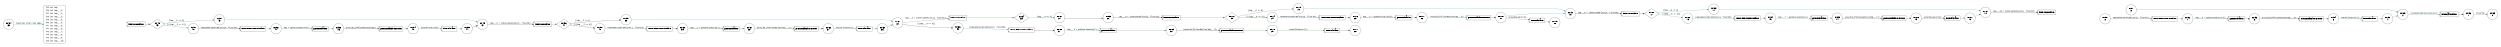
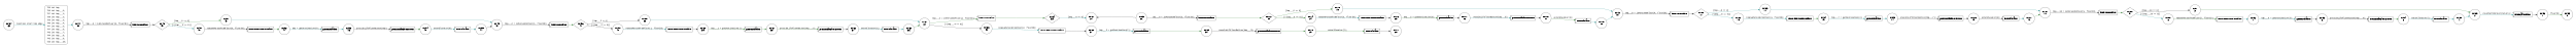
  digraph {
    rankdir=LR
    node [shape=circle]
    edge [color=teal fontname="Courier New"]
    n1 [label="N734\n63"]
    n2 [fillcolor=white fontname="Courier New" label=<<table border="0" cellborder="0" cellpadding="3" bgcolor="white"><tr><td align="right">735</td><td align="left">int tmp;</td></tr><tr><td align="right">736</td><td align="left">int tmp___0;</td></tr><tr><td align="right">737</td><td align="left">int tmp___1;</td></tr><tr><td align="right">738</td><td align="left">int tmp___2;</td></tr><tr><td align="right">739</td><td align="left">int tmp___3;</td></tr><tr><td align="right">740</td><td align="left">int tmp___4;</td></tr><tr><td align="right">741</td><td align="left">int tmp___5;</td></tr><tr><td align="right">742</td><td align="left">int tmp___6;</td></tr><tr><td align="right">743</td><td align="left">int tmp___7;</td></tr><tr><td align="right">744</td><td align="left">int tmp___8;</td></tr><tr><td align="right">745</td><td align="left">int tmp___9;</td></tr><tr><td align="right">746</td><td align="left">int tmp___10;</td></tr></table>> penwidth=1 shape=Mrecord style="filled,bold"]
+   n3 [label="N747\n50"]
    n4 [label=isPersonOnFloor shape=component]
    n5 [label="N748\n49" shape=diamond]
    n6 [label="N751\n43"]
    n7 [label="N750\n48"]
    n8 [label="N749\n42"]
    n9 [label=removePersonFromFloor shape=component]
    n10 [label=isPersonOnFloor shape=component]
    n11 [label="N752\n47"]
    n12 [label=getDestination shape=component]
    n13 [label="N753\n46"]
    n14 [label=pressInLiftFloorButton shape=component]
    n15 [label="N754\n45"]
    n16 [label=enterElevator shape=component]
    n17 [label="N755\n44"]
    n18 [label="N756\n41" shape=diamond]
    n19 [label="N759\n35"]
    n20 [label="N758\n40"]
    n21 [label="N757\n34"]
    n22 [label=removePersonFromFloor shape=component]
    n23 [label=isPersonOnFloor shape=component]
    n24 [label="N766\n32"]
    n25 [label="N760\n39"]
    n26 [label=getDestination shape=component]
    n27 [label="N761\n38"]
    n28 [label=pressInLiftFloorButton shape=component]
    n29 [label="N762\n37"]
    n30 [label=enterElevator shape=component]
    n31 [label="N763\n36"]
    n32 [label="N764\n33" shape=diamond]
    n33 [label="N767\n27"]
    n34 [label="N765\n26"]
    n35 [label=removePersonFromFloor shape=component]
    n36 [label=isPersonOnFloor shape=component]
    n37 [label="N768\n31"]
    n38 [label=getDestination shape=component]
    n39 [label="N769\n30"]
    n40 [label=pressInLiftFloorButton shape=component]
    n41 [label="N770\n29"]
    n42 [label=enterElevator shape=component]
    n43 [label="N771\n28"]
    n44 [label="N772\n25" shape=diamond]
    n45 [label="N775\n19"]
    n46 [label="N774\n24"]
    n47 [label="N773\n18"]
    n48 [label=removePersonFromFloor shape=component]
    n49 [label=isPersonOnFloor shape=component]
    n50 [label="N776\n23"]
    n51 [label=getDestination shape=component]
    n52 [label="N777\n22"]
    n53 [label=pressInLiftFloorButton shape=component]
    n54 [label="N778\n21"]
    n55 [label=enterElevator shape=component]
    n56 [label="N779\n20"]
    n57 [label="N780\n17" shape=diamond]
    n58 [label="N783\n11"]
    n59 [label="N782\n16"]
    n60 [label="N781\n10"]
    n61 [label=removePersonFromFloor shape=component]
    n62 [label=isPersonOnFloor shape=component]
    n63 [label="N784\n15"]
    n64 [label=getDestination shape=component]
    n65 [label="N785\n14"]
    n66 [label=pressInLiftFloorButton shape=component]
    n67 [label="N786\n13"]
    n68 [label=enterElevator shape=component]
    n69 [label="N787\n12"]
+   n70 [label="N788\n9" shape=diamond]
    n71 [label="N791\n3"]
    n72 [label="N790\n8"]
    n73 [label="N789\n2"]
    n74 [label=removePersonFromFloor shape=component]
    n75 [label=resetCallOnFloor shape=component]
    n76 [label="N792\n7"]
    n77 [label=getDestination shape=component]
    n78 [label="N793\n6"]
    n79 [label=pressInLiftFloorButton shape=component]
    n80 [label="N794\n5"]
    n81 [label=enterElevator shape=component]
    n82 [label="N795\n4"]
    n83 [label="N796\n1"]
    n84 [label="N733\n0"]
    n1 -> n2 [label="Function start tmp edge"]
+   n2 -> n3 [fontname=""]
+   n3 -> n4 [color=black label="tmp___0 = isPersonOnFloor(0, floorID);"]
    n4 -> n5 [color=black]
    n5 -> n6 [color=darkgreen label="[tmp___0 == 0]"]
    n5 -> n7 [label="[!(tmp___0 == 0)]"]
    n6 -> n8
    n7 -> n9 [color=black label="removePersonFromFloor(0, floorID);"]
    n8 -> n10 [color=black label="tmp___2 = isPersonOnFloor(1, floorID);"]
    n9 -> n11 [color=darkgreen]
    n10 -> n18 [color=darkgreen]
    n11 -> n12 [label="tmp = getDestination(0);"]
    n12 -> n13
    n13 -> n14 [color=black label="pressInLiftFloorButton(tmp);"]
    n14 -> n15 [color=darkgreen]
    n15 -> n16 [label="enterElevator(0);"]
    n16 -> n17
    n17 -> n8 [color=black]
    n18 -> n19 [color=black label="[tmp___2 == 0]"]
    n18 -> n20 [color=black label="[!(tmp___2 == 0)]"]
    n19 -> n21
    n20 -> n22 [label="removePersonFromFloor(1, floorID);"]
    n21 -> n23 [color=darkgreen label="tmp___4 = isPersonOnFloor(2, floorID);"]
    n21 -> n24 [color=black label="[!(tmp___4 == 0)]"]
    n22 -> n25 [color=black]
    n23 -> n32 [color=darkgreen]
    n24 -> n35 [label="removePersonFromFloor(2, floorID);"]
    n25 -> n26 [color=darkgreen label="tmp___1 = getDestination(1);"]
    n26 -> n27 [color=darkgreen]
    n27 -> n28 [color=darkgreen label="pressInLiftFloorButton(tmp___1);"]
    n28 -> n29 [color=black]
    n29 -> n30 [label="enterElevator(1);"]
    n30 -> n31
    n31 -> n21 [color=darkgreen]
    n32 -> n33 [label="[tmp___4 == 0]"]
-   n33 -> n34 [color=black]
+   n34 -> n33 [color=black]
    n34 -> n36 [color=black label="tmp___6 = isPersonOnFloor(3, floorID);"]
    n35 -> n37 [color=black]
    n36 -> n44 [color=darkgreen]
    n37 -> n38 [label="tmp___3 = getDestination(2);"]
    n38 -> n39 [color=darkgreen]
    n39 -> n40 [color=black label="pressInLiftFloorButton(tmp___3);"]
    n40 -> n41 [color=darkgreen]
    n41 -> n42 [color=darkgreen label="enterElevator(2);"]
    n42 -> n43 [color=black]
    n44 -> n45 [color=darkgreen label="[tmp___6 == 0]"]
    n44 -> n46 [color=darkgreen label="[!(tmp___6 == 0)]"]
    n45 -> n47
    n46 -> n48 [label="removePersonFromFloor(3, floorID);"]
    n47 -> n49 [color=black label="tmp___8 = isPersonOnFloor(4, floorID);"]
    n48 -> n50 [color=black]
    n49 -> n57 [color=black]
    n50 -> n51 [color=darkgreen label="tmp___5 = getDestination(3);"]
    n51 -> n52 [color=black]
    n52 -> n53 [label="pressInLiftFloorButton(tmp___5);"]
    n53 -> n54 [color=black]
    n54 -> n55 [color=darkgreen label="enterElevator(3);"]
    n55 -> n56
-   n54 -> n47
+   n56 -> n47
    n57 -> n58 [label="[tmp___8 == 0]"]
    n57 -> n59 [label="[!(tmp___8 == 0)]"]
    n58 -> n60
    n59 -> n61 [label="removePersonFromFloor(4, floorID);"]
    n60 -> n62 [color=black label="tmp___10 = isPersonOnFloor(5, floorID);"]
    n61 -> n63 [color=darkgreen]
+   n62 -> n70 [color=darkgreen]
    n63 -> n64 [label="tmp___7 = getDestination(4);"]
    n64 -> n65
    n65 -> n66 [color=black label="pressInLiftFloorButton(tmp___7);"]
    n66 -> n67 [color=black]
    n67 -> n68 [color=black label="enterElevator(4);"]
    n68 -> n69
    n69 -> n60 [color=darkgreen]
+   n70 -> n71 [color=black label="[tmp___10 == 0]"]
+   n70 -> n72 [label="[!(tmp___10 == 0)]"]
    n71 -> n73 [color=darkgreen]
    n72 -> n74 [color=darkgreen label="removePersonFromFloor(5, floorID);"]
    n73 -> n75 [label="resetCallOnFloor(return);"]
    n74 -> n76
    n75 -> n83 [color=black]
    n76 -> n77 [label="tmp___9 = getDestination(5);"]
    n77 -> n78 [color=black]
    n78 -> n79 [color=black label="pressInLiftFloorButton(tmp___9);"]
    n79 -> n80 [color=darkgreen]
    n80 -> n81 [label="enterElevator(5);"]
    n81 -> n82
    n82 -> n73
    n83 -> n84 [color=darkgreen label="floorID;"]
  }
